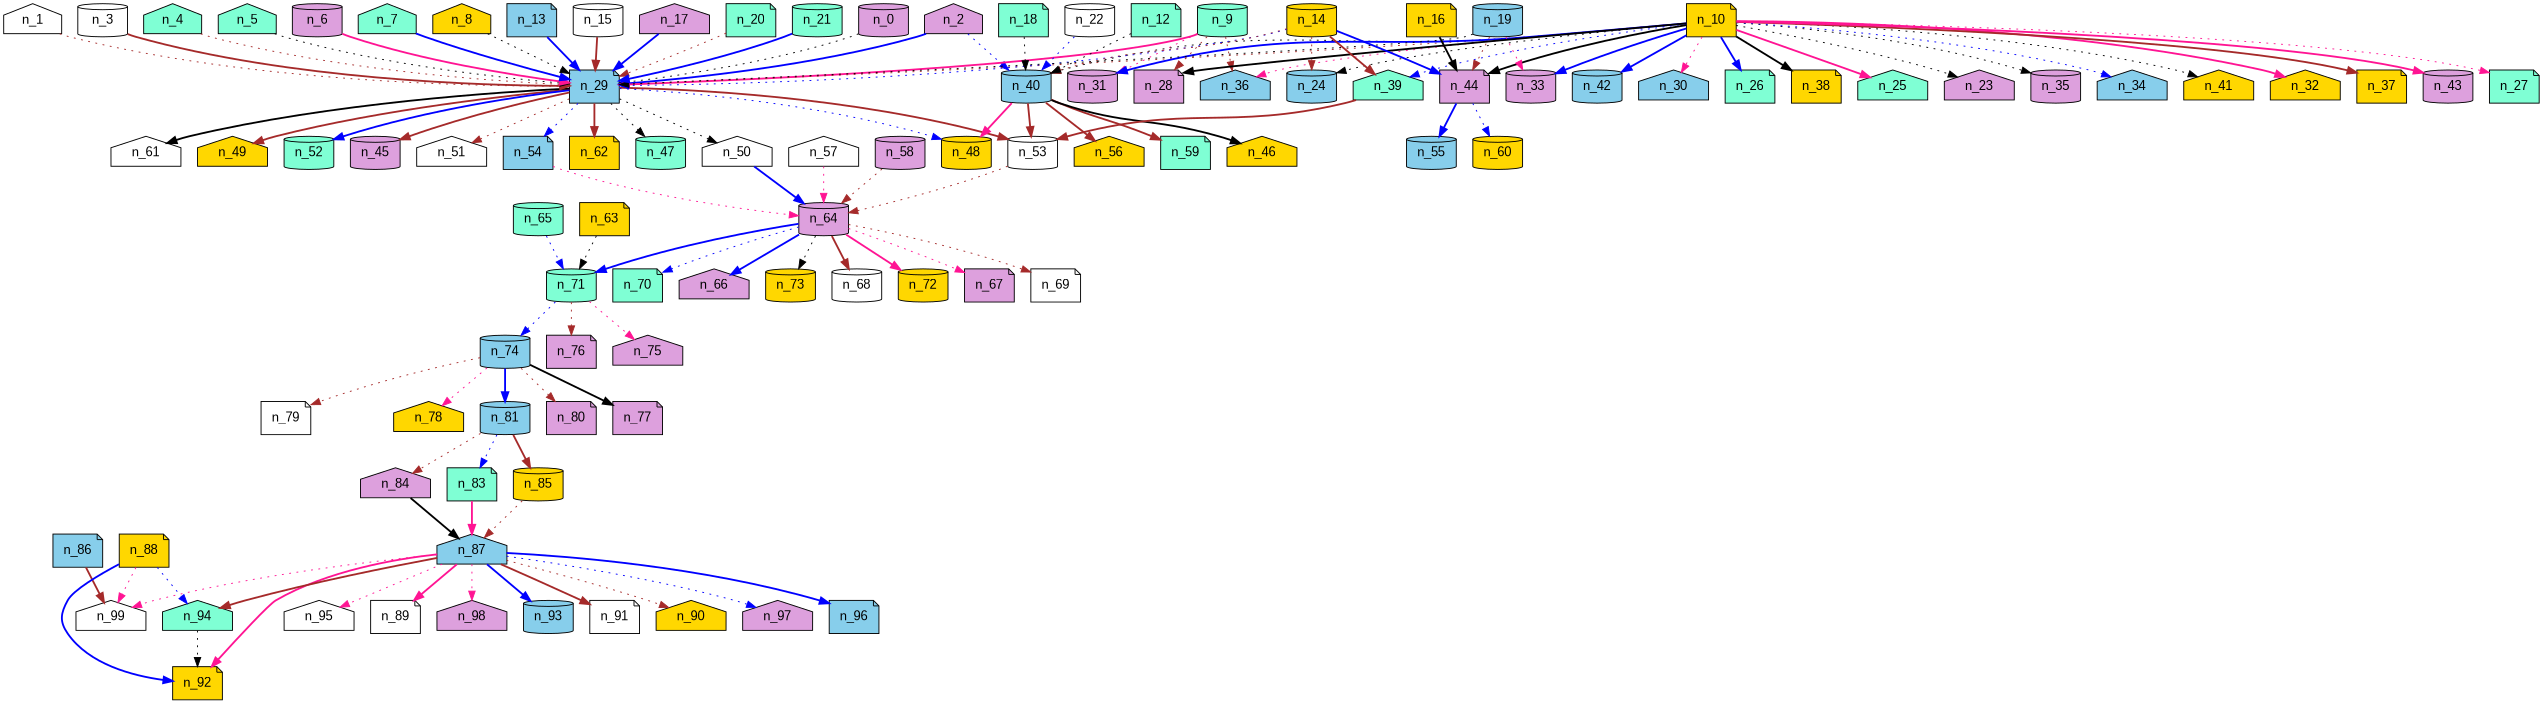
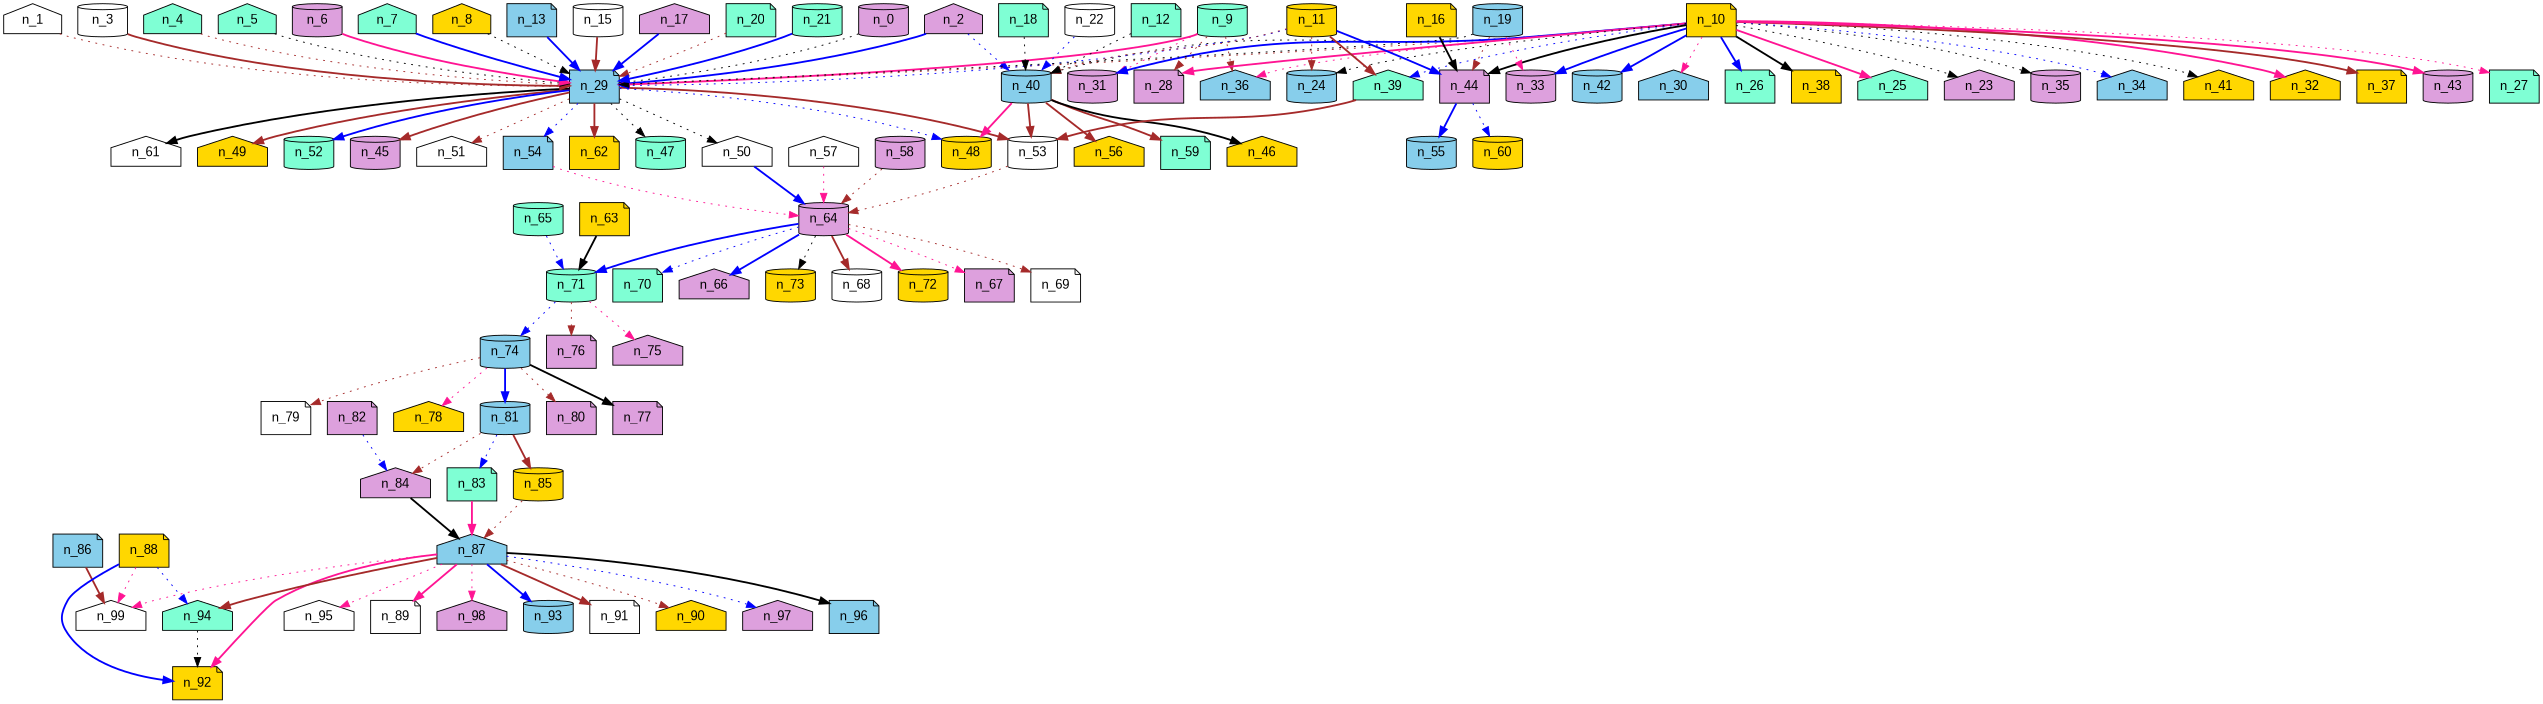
  digraph {
    fontname="Liberation Sans"
    node [fillcolor=plum fontname="Liberation Sans" shape=cylinder style=filled]
    edge [color=brown fontname="Liberation Sans" style=dotted]
    n_29 [fillcolor=skyblue shape=note]
    n_0
    n_45
    n_49 [fillcolor=gold shape=house]
    n_52 [fillcolor=aquamarine]
    n_50 [fillcolor=white shape=house]
    n_54 [fillcolor=skyblue shape=note]
    n_51 [fillcolor=white shape=house]
    n_62 [fillcolor=gold shape=note]
    n_47 [fillcolor=aquamarine]
    n_61 [fillcolor=white shape=house]
    n_53 [fillcolor=white]
    n_48 [fillcolor=gold]
    n_64
    n_1 [fillcolor=white shape=house]
    n_2 [shape=house]
    n_40 [fillcolor=skyblue]
    n_56 [fillcolor=gold shape=house]
    n_59 [fillcolor=aquamarine shape=note]
    n_46 [fillcolor=gold shape=house]
    n_3 [fillcolor=white]
    n_4 [fillcolor=aquamarine shape=house]
    n_5 [fillcolor=aquamarine shape=house]
    n_6
    n_7 [fillcolor=aquamarine shape=house]
    n_8 [fillcolor=gold shape=house]
    n_9 [fillcolor=aquamarine]
    n_36 [fillcolor=skyblue shape=house]
    n_31
    n_28 [shape=note]
    n_39 [fillcolor=aquamarine shape=house]
    n_10 [fillcolor=gold shape=note]
    n_27 [fillcolor=aquamarine shape=note]
    n_42 [fillcolor=skyblue]
    n_30 [fillcolor=skyblue shape=house]
    n_26 [fillcolor=aquamarine shape=note]
    n_38 [fillcolor=gold shape=note]
    n_44 [shape=note]
    n_25 [fillcolor=aquamarine shape=house]
    n_23 [shape=house]
    n_35
    n_34 [fillcolor=skyblue shape=house]
    n_41 [fillcolor=gold shape=house]
    n_32 [fillcolor=gold shape=house]
    n_37 [fillcolor=gold shape=note]
    n_43
    n_33
    n_24 [fillcolor=skyblue]
    n_55 [fillcolor=skyblue]
    n_60 [fillcolor=gold]
-   n_11 [fillcolor=gold label=n_14]
+   n_11 [fillcolor=gold]
    n_12 [fillcolor=aquamarine shape=note]
    n_13 [fillcolor=skyblue shape=note]
    n_15 [fillcolor=white]
    n_16 [fillcolor=gold shape=note]
    n_17 [shape=house]
    n_18 [fillcolor=aquamarine shape=note]
    n_19 [fillcolor=skyblue]
    n_20 [fillcolor=aquamarine shape=note]
    n_21 [fillcolor=aquamarine]
    n_22 [fillcolor=white]
    n_71 [fillcolor=aquamarine]
    n_72 [fillcolor=gold]
    n_67 [shape=note]
    n_69 [fillcolor=white shape=note]
    n_70 [fillcolor=aquamarine shape=note]
    n_66 [shape=house]
    n_73 [fillcolor=gold]
    n_68 [fillcolor=white]
    n_74 [fillcolor=skyblue]
    n_76 [shape=note]
    n_75 [shape=house]
    n_57 [fillcolor=white shape=house]
    n_58
    n_63 [fillcolor=gold shape=note]
    n_81 [fillcolor=skyblue]
    n_80 [shape=note]
    n_77 [shape=note]
    n_79 [fillcolor=white shape=note]
    n_78 [fillcolor=gold shape=house]
    n_65 [fillcolor=aquamarine]
    n_85 [fillcolor=gold]
    n_83 [fillcolor=aquamarine shape=note]
    n_84 [shape=house]
    n_87 [fillcolor=skyblue shape=house]
    n_92 [fillcolor=gold shape=note]
    n_99 [fillcolor=white shape=house]
    n_95 [fillcolor=white shape=house]
    n_89 [fillcolor=white shape=note]
    n_98 [shape=house]
    n_93 [fillcolor=skyblue]
    n_91 [fillcolor=white shape=note]
    n_94 [fillcolor=aquamarine shape=house]
    n_90 [fillcolor=gold shape=house]
    n_97 [shape=house]
    n_96 [fillcolor=skyblue shape=note]
+   n_82 [shape=note]
    n_86 [fillcolor=skyblue shape=note]
    n_88 [fillcolor=gold shape=note]
    n_29 -> n_45 [style=bold]
    n_29 -> n_49 [style=bold]
    n_29 -> n_52 [color=blue style=bold]
    n_29 -> n_50 [color=black]
    n_29 -> n_54 [color=blue]
    n_29 -> n_51
    n_29 -> n_62 [style=bold]
    n_29 -> n_47 [color=black]
    n_29 -> n_61 [color=black style=bold]
    n_29 -> n_53 [style=bold]
    n_29 -> n_48 [color=blue]
    n_0 -> n_29 [color=black]
    n_50 -> n_64 [color=blue style=bold]
    n_54 -> n_64 [color=deeppink]
    n_53 -> n_64
    n_64 -> n_71 [color=blue style=bold]
    n_64 -> n_72 [color=deeppink style=bold]
    n_64 -> n_67 [color=deeppink]
    n_64 -> n_69
    n_64 -> n_70 [color=blue]
    n_64 -> n_66 [color=blue style=bold]
    n_64 -> n_73 [color=black]
    n_64 -> n_68 [style=bold]
    n_1 -> n_29
    n_2 -> n_29 [color=blue style=bold]
    n_2 -> n_40 [color=blue]
    n_40 -> n_53 [style=bold]
    n_40 -> n_48 [color=deeppink style=bold]
    n_40 -> n_56 [style=bold]
    n_40 -> n_59 [style=bold]
    n_40 -> n_46 [color=black style=bold]
    n_3 -> n_29 [style=bold]
    n_4 -> n_29
    n_5 -> n_29 [color=black]
    n_6 -> n_29 [color=deeppink style=bold]
    n_7 -> n_29 [color=blue style=bold]
    n_8 -> n_29 [color=black]
    n_9 -> n_29 [color=deeppink style=bold]
    n_9 -> n_36
    n_9 -> n_31 [color=deeppink]
    n_9 -> n_28
    n_39 -> n_53 [style=bold]
    n_10 -> n_29
    n_10 -> n_40 [color=black]
    n_10 -> n_36 [color=deeppink]
    n_10 -> n_31 [color=blue style=bold]
-   n_10 -> n_28 [color=black style=bold]
+   n_10 -> n_28 [color=deeppink style=bold]
    n_10 -> n_39 [color=blue]
    n_10 -> n_27 [color=deeppink]
    n_10 -> n_42 [color=blue style=bold]
    n_10 -> n_30 [color=deeppink]
    n_10 -> n_26 [color=blue style=bold]
    n_10 -> n_38 [color=black style=bold]
    n_10 -> n_44 [color=black style=bold]
    n_10 -> n_25 [color=deeppink style=bold]
    n_10 -> n_23 [color=black]
    n_10 -> n_35 [color=black]
    n_10 -> n_34 [color=blue]
    n_10 -> n_41 [color=black]
    n_10 -> n_32 [color=deeppink style=bold]
    n_10 -> n_37 [style=bold]
    n_10 -> n_43 [color=deeppink style=bold]
    n_10 -> n_33 [color=blue style=bold]
    n_10 -> n_24 [color=black]
    n_44 -> n_55 [color=blue style=bold]
    n_44 -> n_60 [color=blue]
    n_11 -> n_29 [color=blue]
    n_11 -> n_40
    n_11 -> n_39 [style=bold]
    n_11 -> n_44 [color=blue style=bold]
    n_11 -> n_24
    n_12 -> n_40 [color=black]
    n_13 -> n_29 [color=blue style=bold]
    n_15 -> n_29 [style=bold]
    n_16 -> n_44 [color=black style=bold]
    n_17 -> n_29 [color=blue style=bold]
    n_18 -> n_40 [color=black]
    n_19 -> n_29 [color=black]
    n_19 -> n_44
    n_19 -> n_33 [color=deeppink]
    n_20 -> n_29
    n_21 -> n_29 [color=blue style=bold]
    n_22 -> n_40 [color=blue]
    n_71 -> n_74 [color=blue]
    n_71 -> n_76
    n_71 -> n_75 [color=deeppink]
    n_74 -> n_81 [color=blue style=bold]
    n_74 -> n_80
    n_74 -> n_77 [color=black style=bold]
    n_74 -> n_79
    n_74 -> n_78 [color=deeppink]
    n_57 -> n_64 [color=deeppink]
    n_58 -> n_64
-   n_63 -> n_71 [color=black]
+   n_63 -> n_71 [color=black style=bold]
    n_81 -> n_85 [style=bold]
    n_81 -> n_83 [color=blue]
    n_81 -> n_84
    n_65 -> n_71 [color=blue]
    n_85 -> n_87
    n_83 -> n_87 [color=deeppink style=bold]
    n_84 -> n_87 [color=black style=bold]
    n_87 -> n_92 [color=deeppink style=bold]
    n_87 -> n_99 [color=deeppink]
    n_87 -> n_95 [color=deeppink]
    n_87 -> n_89 [color=deeppink style=bold]
    n_87 -> n_98 [color=deeppink]
    n_87 -> n_93 [color=blue style=bold]
    n_87 -> n_91 [style=bold]
    n_87 -> n_94 [style=bold]
    n_87 -> n_90
    n_87 -> n_97 [color=blue]
-   n_87 -> n_96 [color=blue style=bold]
+   n_87 -> n_96 [color=black style=bold]
    n_94 -> n_92 [color=black]
+   n_82 -> n_84 [color=blue]
    n_86 -> n_99 [style=bold]
    n_88 -> n_92 [color=blue style=bold]
    n_88 -> n_99 [color=deeppink]
    n_88 -> n_94 [color=blue]
  }
